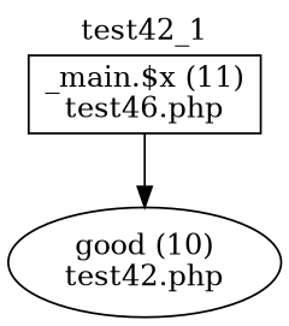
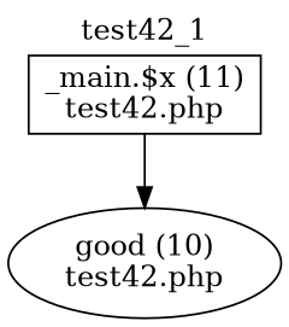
  digraph {
    label=test42_1
    labelloc=t
-   n1 [label="_main.$x (11)\ntest46.php" shape=box]
+   n1 [label="_main.$x (11)\ntest42.php" shape=box]
    n2 [label="good (10)\ntest42.php" shape=ellipse]
    n1 -> n2
  }
